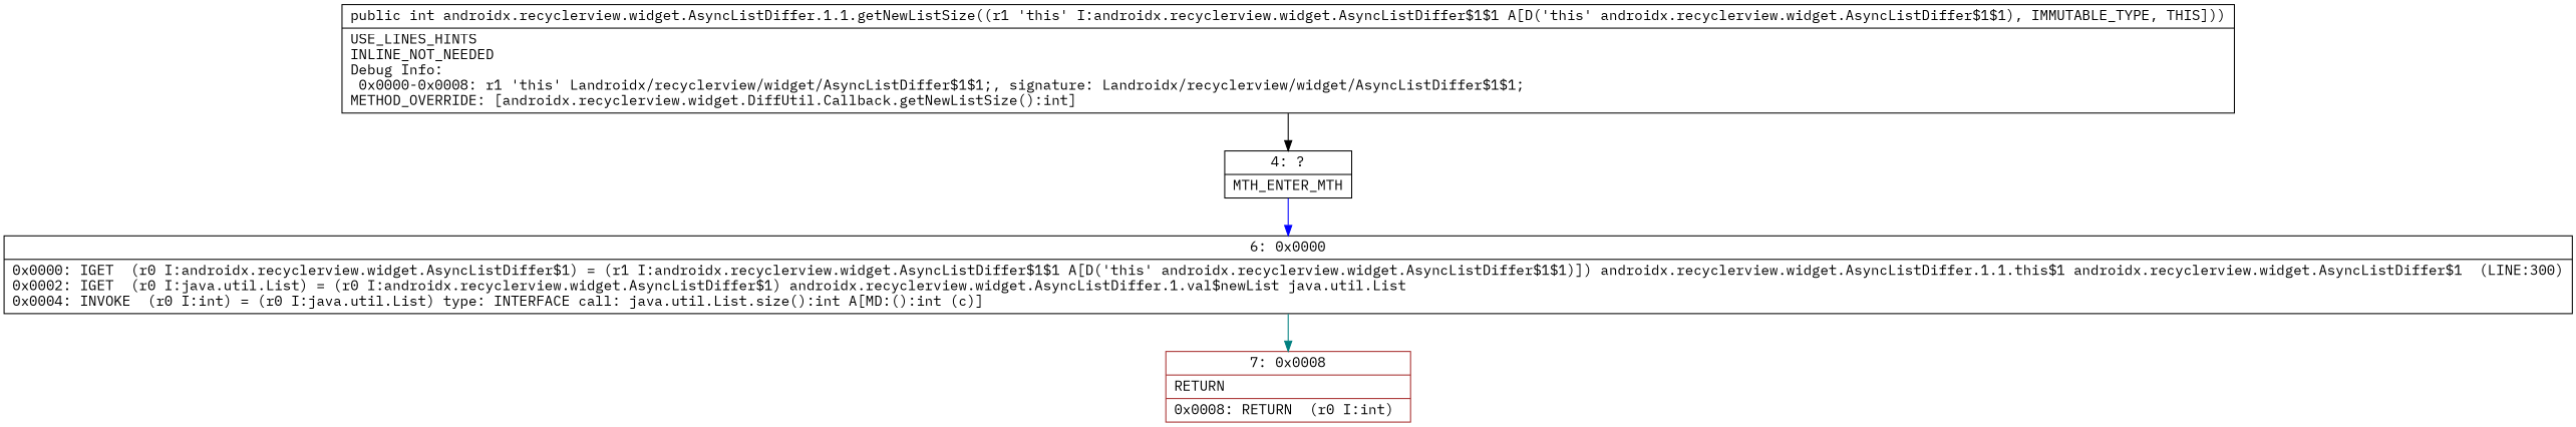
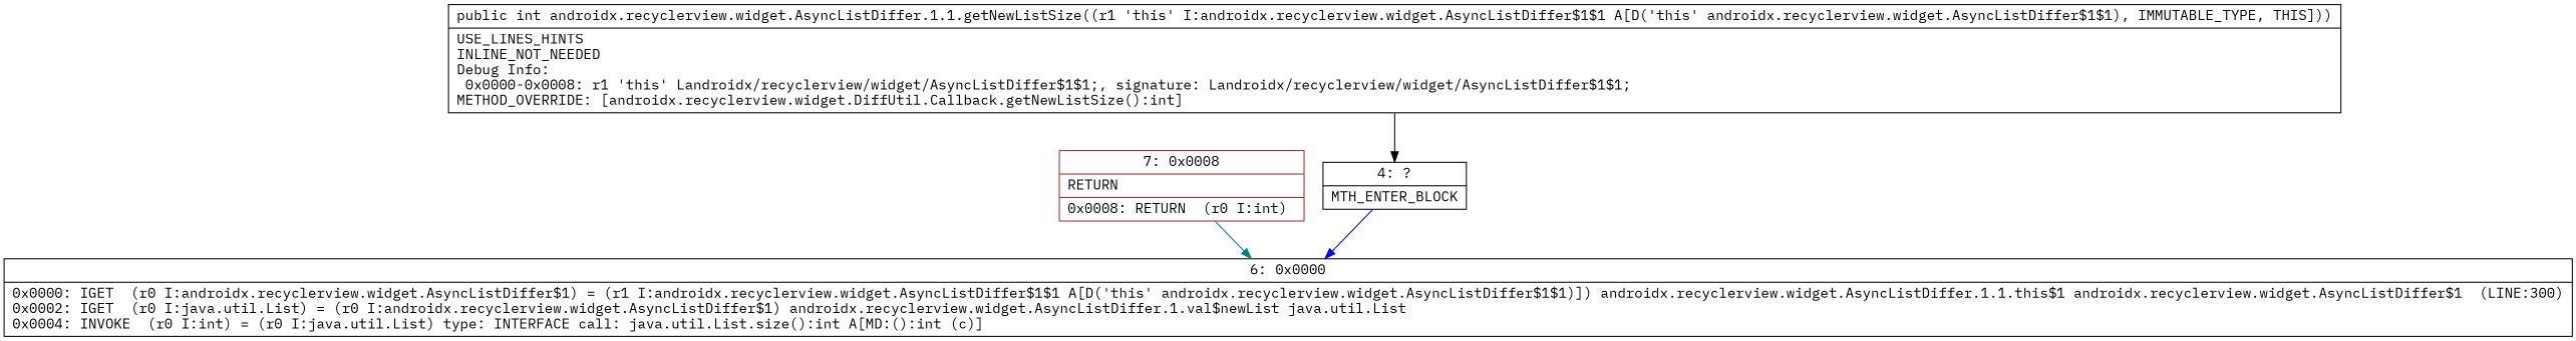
  digraph {
    fontname="IBM Plex Mono"
    node [color=black fontname="IBM Plex Mono" shape=record]
    edge [fontname="IBM Plex Mono"]
-   n1 [label="{4\:\ ?|MTH_ENTER_MTH\l}"]
+   n1 [label="{4\:\ ?|MTH_ENTER_BLOCK\l}"]
    n2 [label="{6\:\ 0x0000|0x0000: IGET  (r0 I:androidx.recyclerview.widget.AsyncListDiffer$1) = (r1 I:androidx.recyclerview.widget.AsyncListDiffer$1$1 A[D('this' androidx.recyclerview.widget.AsyncListDiffer$1$1)]) androidx.recyclerview.widget.AsyncListDiffer.1.1.this$1 androidx.recyclerview.widget.AsyncListDiffer$1  (LINE:300)\l0x0002: IGET  (r0 I:java.util.List) = (r0 I:androidx.recyclerview.widget.AsyncListDiffer$1) androidx.recyclerview.widget.AsyncListDiffer.1.val$newList java.util.List \l0x0004: INVOKE  (r0 I:int) = (r0 I:java.util.List) type: INTERFACE call: java.util.List.size():int A[MD:():int (c)]\l}"]
    n3 [color=brown label="{7\:\ 0x0008|RETURN\l|0x0008: RETURN  (r0 I:int) \l}"]
    n4 [label="{public int androidx.recyclerview.widget.AsyncListDiffer.1.1.getNewListSize((r1 'this' I:androidx.recyclerview.widget.AsyncListDiffer$1$1 A[D('this' androidx.recyclerview.widget.AsyncListDiffer$1$1), IMMUTABLE_TYPE, THIS]))  | USE_LINES_HINTS\lINLINE_NOT_NEEDED\lDebug Info:\l  0x0000\-0x0008: r1 'this' Landroidx\/recyclerview\/widget\/AsyncListDiffer$1$1;, signature: Landroidx\/recyclerview\/widget\/AsyncListDiffer$1$1;\lMETHOD_OVERRIDE: [androidx.recyclerview.widget.DiffUtil.Callback.getNewListSize():int]\l}"]
    n1 -> n2 [color=blue]
-   n2 -> n3 [color=teal]
+   n3 -> n2 [color=teal]
    n4 -> n1 [color=black]
  }
